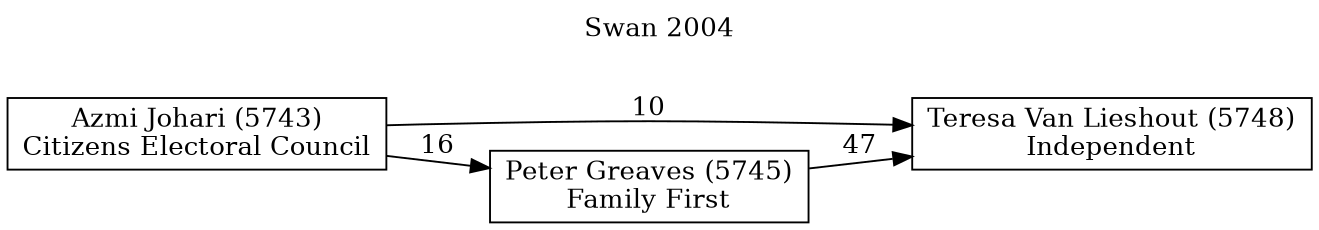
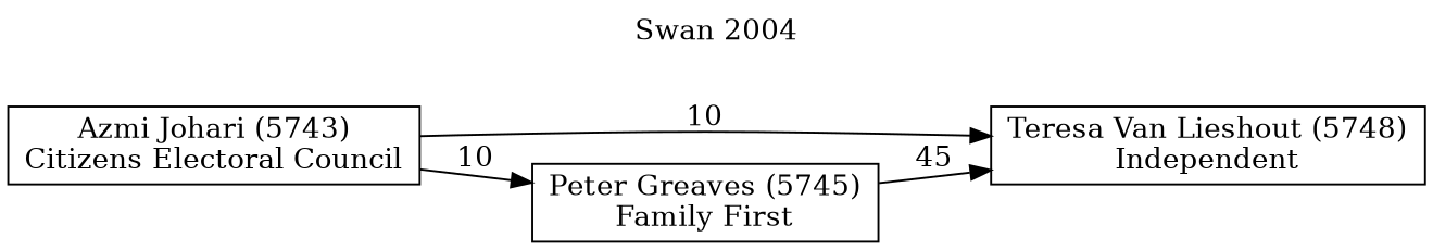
  digraph {
    label="Swan 2004"
    labelloc=t
    mclimit=10
    rankdir=LR
    node [shape=box]
    n1 [label="Teresa Van Lieshout (5748)\nIndependent"]
    n2 [label="Peter Greaves (5745)\nFamily First"]
    n3 [label="Azmi Johari (5743)\nCitizens Electoral Council"]
-   n2 -> n1 [label=47]
+   n2 -> n1 [label=45]
    n3 -> n1 [label=10]
-   n3 -> n2 [label=16]
+   n3 -> n2 [label=10]
  }
